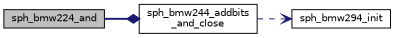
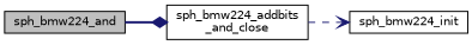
  digraph {
    rankdir=LR
    node [color=black fillcolor=white fontname=Helvetica fontsize=10 shape=record style=filled]
    edge [color=midnightblue fontname=Helvetica fontsize=10 labelfontname=Helvetica labelfontsize=10]
    n1 [fillcolor=grey75 fontcolor=black height=0.2 label=sph_bmw224_and width=0.4]
-   n2 [height=0.2 label="sph_bmw244_addbits\l_and_close" width=0.4]
-   n3 [height=0.2 label=sph_bmw294_init width=0.4]
+   n2 [height=0.2 label="sph_bmw224_addbits\l_and_close" width=0.4]
+   n3 [height=0.2 label=sph_bmw224_init width=0.4]
    n1 -> n2 [arrowhead=diamond style=bold]
    n2 -> n3 [arrowhead=vee style=dashed]
  }
